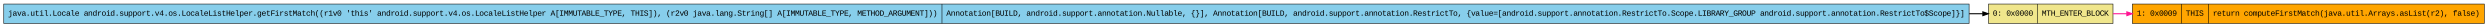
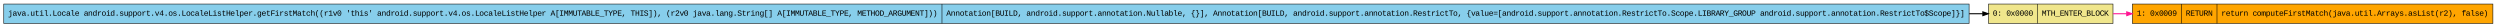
  digraph {
    rankdir=LR
    fontname="Liberation Mono"
    node [shape=record style=filled fontname="Liberation Mono"]
    edge [style=bold fontname="Liberation Mono"]
    n1 [label="{0\:\ 0x0000|MTH_ENTER_BLOCK\l}" fillcolor=khaki]
-   n2 [label="{1\:\ 0x0009|THIS\l|return computeFirstMatch(java.util.Arrays.asList(r2), false)\l}" fillcolor=orange]
+   n2 [label="{1\:\ 0x0009|RETURN\l|return computeFirstMatch(java.util.Arrays.asList(r2), false)\l}" fillcolor=orange]
    n3 [label="{java.util.Locale android.support.v4.os.LocaleListHelper.getFirstMatch((r1v0 'this' android.support.v4.os.LocaleListHelper A[IMMUTABLE_TYPE, THIS]), (r2v0 java.lang.String[] A[IMMUTABLE_TYPE, METHOD_ARGUMENT]))  | Annotation[BUILD, android.support.annotation.Nullable, \{\}], Annotation[BUILD, android.support.annotation.RestrictTo, \{value=[android.support.annotation.RestrictTo.Scope.LIBRARY_GROUP android.support.annotation.RestrictTo$Scope]\}]\l}" fillcolor=skyblue]
    n1 -> n2 [color=deeppink]
    n3 -> n1 [color=black]
  }
